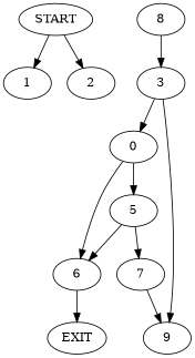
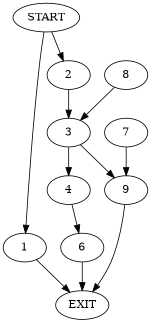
  digraph {
    n1 [label=START]
    1
    2
    n4 [label=EXIT]
    3
-   4 [label=0]
+   4
    9
-   5
    6
    7
    8
    n1 -> 1
    n1 -> 2
+   1 -> n4
+   2 -> 3
    3 -> 4
    3 -> 9
-   4 -> 5
    4 -> 6
-   5 -> 6
-   5 -> 7
+   9 -> n4
    6 -> n4
    7 -> 9
    8 -> 3
  }
